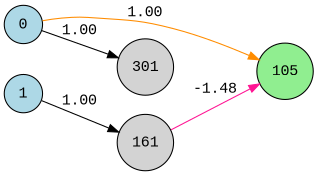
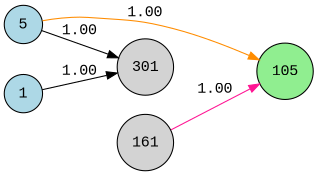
  digraph {
    fontname="Liberation Mono"
    rankdir=LR
    node [fillcolor=lightblue fontname="Liberation Mono" shape=circle style=filled]
    edge [color=black fontname="Liberation Mono"]
-   n1 [label=0]
+   n1 [label=5]
    n2 [fillcolor=lightgreen label=105]
    n3 [fillcolor=lightgray label=301]
    n4 [label=1]
    n5 [fillcolor=lightgray label=161]
    n1 -> n2 [color=darkorange label=1.00]
    n1 -> n3 [label=1.00]
-   n4 -> n5 [label=1.00]
-   n5 -> n2 [color=deeppink label=-1.48]
+   n4 -> n3 [label=1.00]
+   n5 -> n2 [color=deeppink label=1.00]
  }
